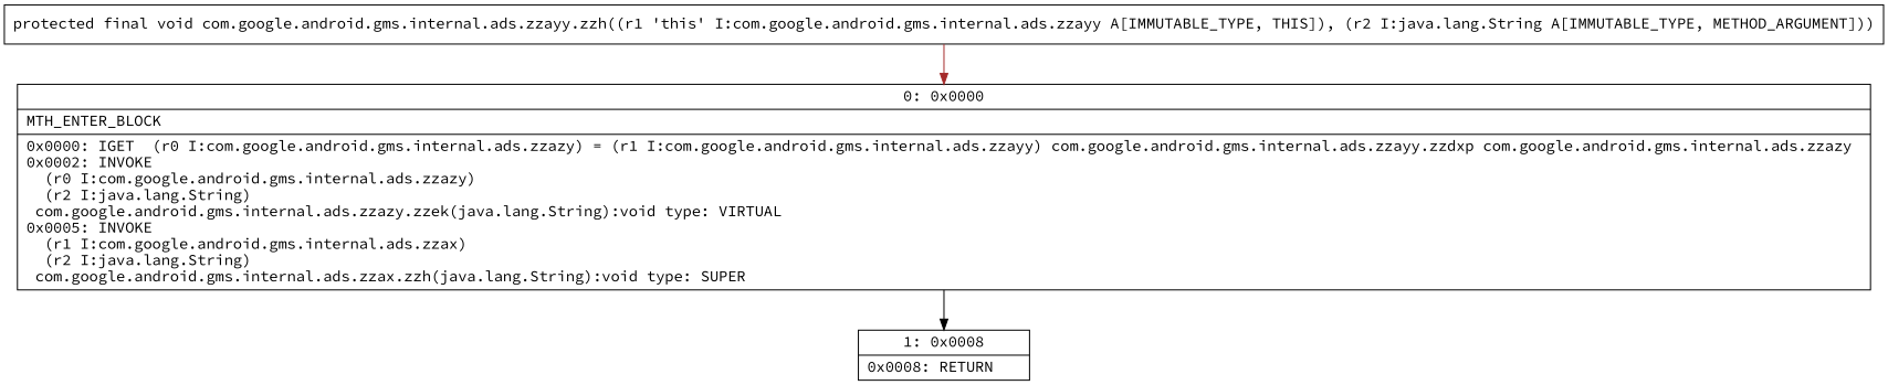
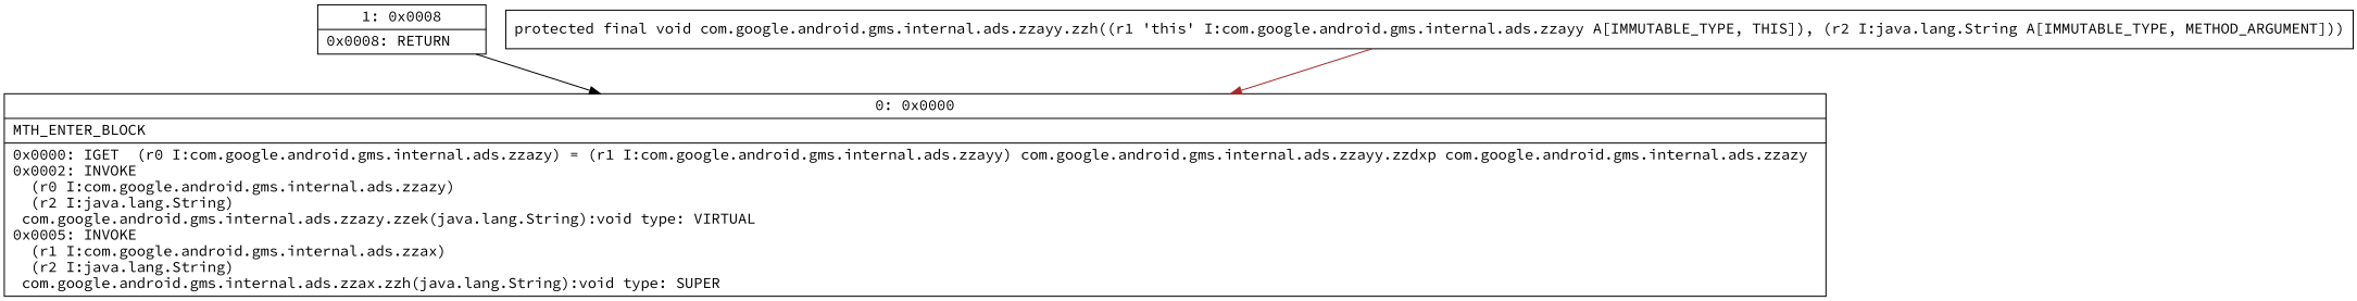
  digraph {
    fontname="Source Code Pro"
    node [shape=record fontname="Source Code Pro"]
    edge [fontname="Source Code Pro"]
    n1 [label="{0\:\ 0x0000|MTH_ENTER_BLOCK\l|0x0000: IGET  (r0 I:com.google.android.gms.internal.ads.zzazy) = (r1 I:com.google.android.gms.internal.ads.zzayy) com.google.android.gms.internal.ads.zzayy.zzdxp com.google.android.gms.internal.ads.zzazy \l0x0002: INVOKE  \l  (r0 I:com.google.android.gms.internal.ads.zzazy)\l  (r2 I:java.lang.String)\l com.google.android.gms.internal.ads.zzazy.zzek(java.lang.String):void type: VIRTUAL \l0x0005: INVOKE  \l  (r1 I:com.google.android.gms.internal.ads.zzax)\l  (r2 I:java.lang.String)\l com.google.android.gms.internal.ads.zzax.zzh(java.lang.String):void type: SUPER \l}"]
    n2 [label="{1\:\ 0x0008|0x0008: RETURN   \l}"]
    n3 [label="{protected final void com.google.android.gms.internal.ads.zzayy.zzh((r1 'this' I:com.google.android.gms.internal.ads.zzayy A[IMMUTABLE_TYPE, THIS]), (r2 I:java.lang.String A[IMMUTABLE_TYPE, METHOD_ARGUMENT])) }"]
-   n1 -> n2 [color=black]
+   n2 -> n1 [color=black]
    n3 -> n1 [color=brown]
  }
